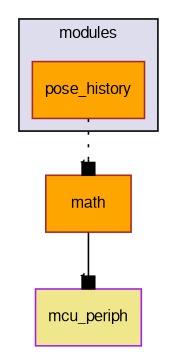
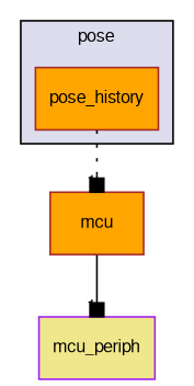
  digraph {
    compound=true
    node [color=brown fillcolor=orange fontname=FreeSans fontsize=10 shape=box style=filled]
    edge [arrowhead=box headlabel=1 labeldistance=1.5 labelfontname=FreeSans labelfontsize=10]
    n1 [label=pose_history pencolor=black]
-   n2 [label=math]
+   n2 [label=mcu]
    n3 [color=purple fillcolor=khaki label=mcu_periph]
    subgraph cluster_1 {
      bgcolor="#ddddee"
      fontname=FreeSans
      fontsize=10
-     label=modules
+     label=pose
      pencolor=black
      n1
    }
    n1 -> n2 [style=dotted]
    n2 -> n3 [style=solid]
  }
